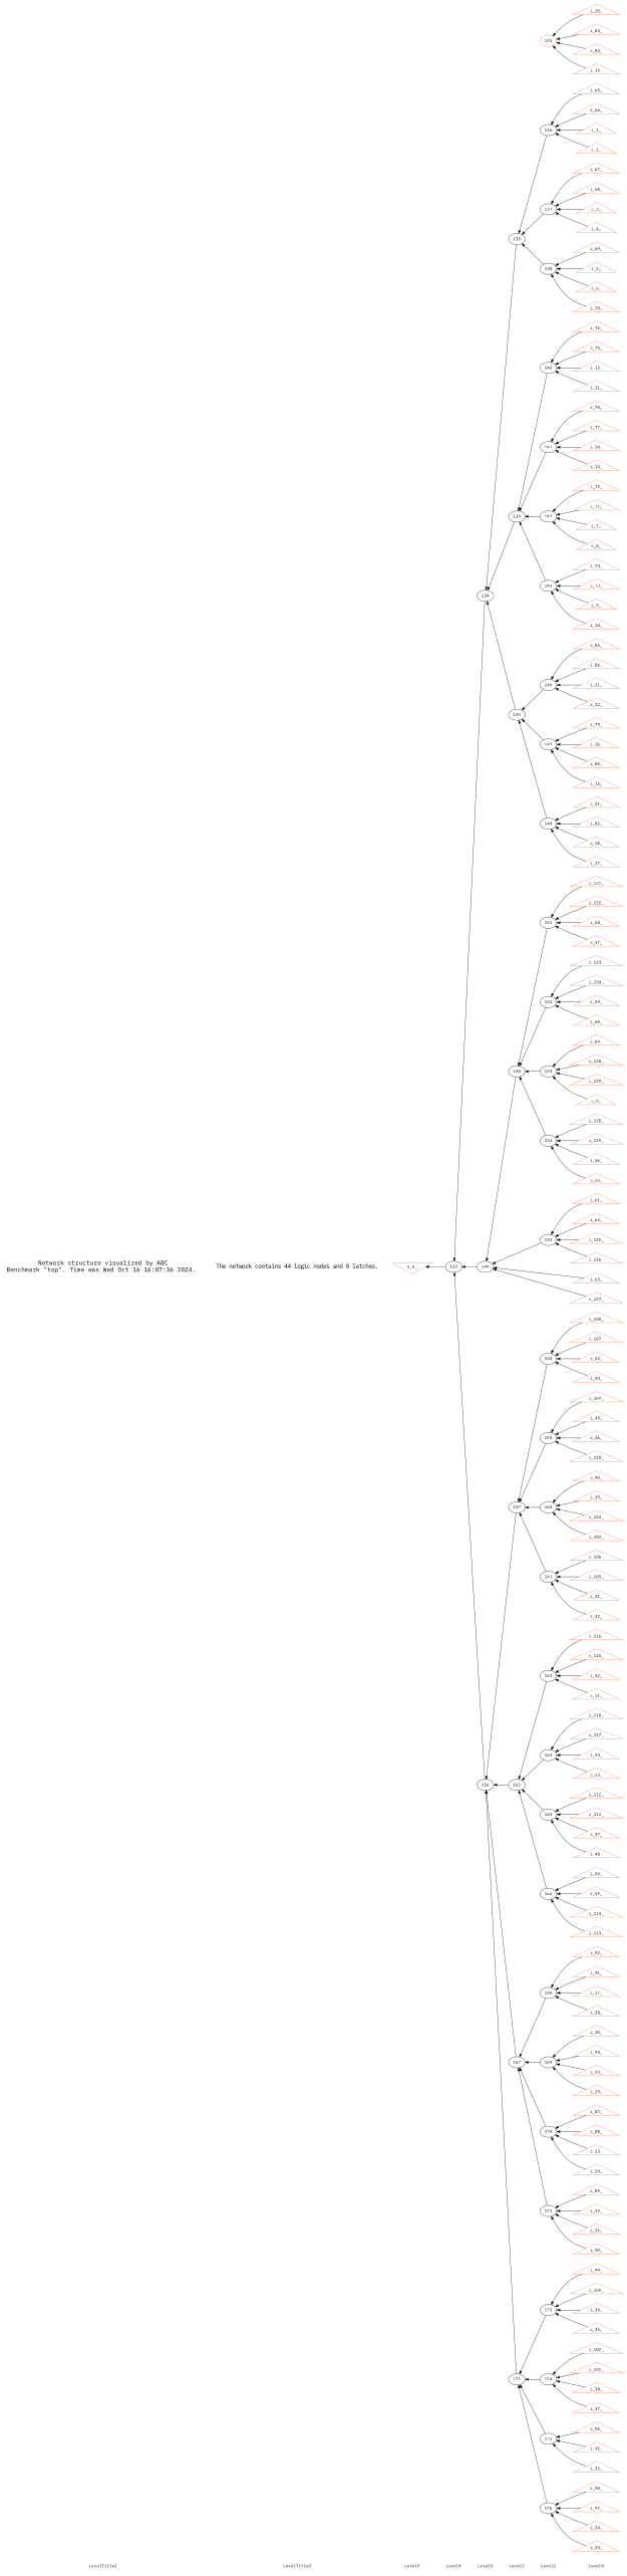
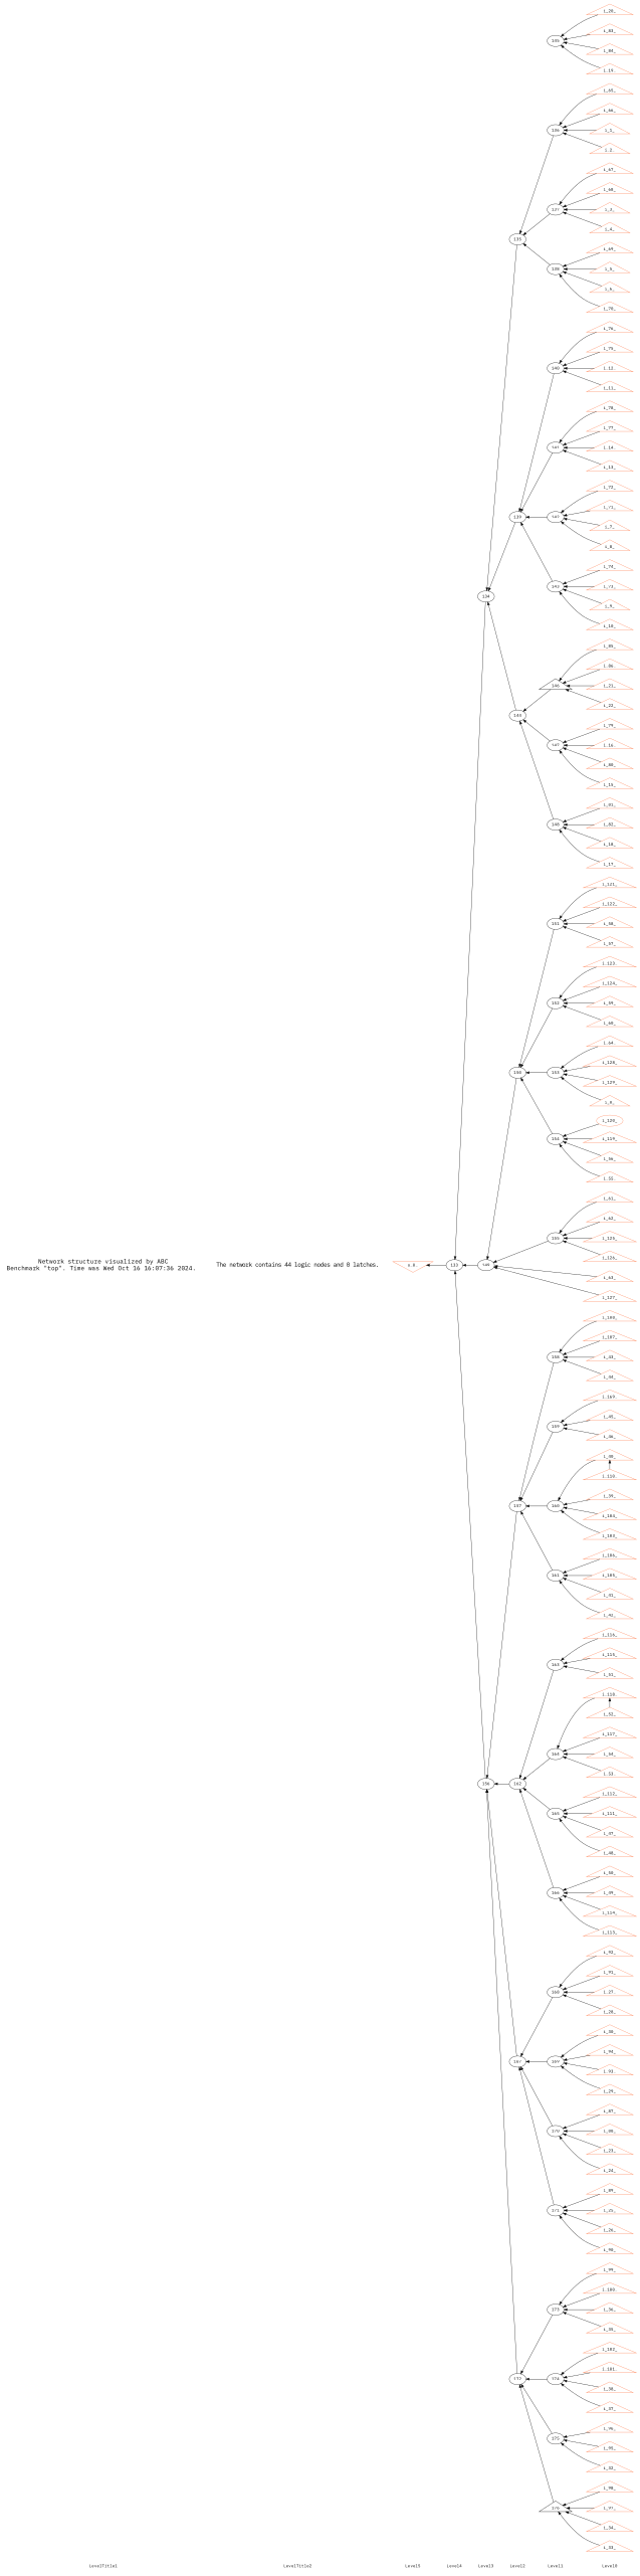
  digraph {
    fontname="IBM Plex Mono"
    rankdir=LR
    node [fontname="IBM Plex Mono" shape=triangle color=coral fillcolor=coral]
    edge [dir=back fontname="IBM Plex Mono" style=solid]
    LevelTitle1 [shape=plaintext color="" fillcolor=""]
    LevelTitle2 [shape=plaintext color="" fillcolor=""]
    Level5 [shape=plaintext color="" fillcolor=""]
    Level4 [shape=plaintext color="" fillcolor=""]
    Level3 [shape=plaintext color="" fillcolor=""]
    Level2 [shape=plaintext color="" fillcolor=""]
    Level1 [shape=plaintext color="" fillcolor=""]
    Level0 [shape=plaintext color="" fillcolor=""]
    n9 [fontsize=20 label="Network structure visualized by ABC\nBenchmark \"top\". Time was Wed Oct 16 16:07:36 2024. " shape=plaintext color="" fillcolor=""]
    n10 [fontsize=18 label="The network contains 44 logic nodes and 0 latches.\n" shape=plaintext color="" fillcolor=""]
    n11 [label=o_0_ shape=invtriangle]
    n12 [label="133\n" shape=ellipse color="" fillcolor=""]
    n13 [label="134\n" shape=ellipse color="" fillcolor=""]
    n14 [label="149\n" shape=ellipse color="" fillcolor=""]
    n15 [label="156\n" shape=ellipse color="" fillcolor=""]
    n16 [label="135\n" shape=ellipse color="" fillcolor=""]
    n17 [label="139\n" shape=ellipse color="" fillcolor=""]
    n18 [label="144\n" shape=ellipse color="" fillcolor=""]
    n19 [label="150\n" shape=ellipse color="" fillcolor=""]
    n20 [label="157\n" shape=ellipse color="" fillcolor=""]
    n21 [label="162\n" shape=ellipse color="" fillcolor=""]
    n22 [label="167\n" shape=ellipse color="" fillcolor=""]
    n23 [label="172\n" shape=ellipse color="" fillcolor=""]
    n24 [label="136\n" shape=ellipse color="" fillcolor=""]
    n25 [label="137\n" shape=ellipse color="" fillcolor=""]
    n26 [label="138\n" shape=ellipse color="" fillcolor=""]
    n27 [label="140\n" shape=ellipse color="" fillcolor=""]
    n28 [label="141\n" shape=ellipse color="" fillcolor=""]
    n29 [label="142\n" shape=ellipse color="" fillcolor=""]
    n30 [label="143\n" shape=ellipse color="" fillcolor=""]
-   n31 [label="145\n" shape=ellipse fillcolor=""]
-   n32 [label="146\n" shape=ellipse color="" fillcolor=""]
+   n31 [label="145\n" shape=ellipse color="" fillcolor=""]
+   n32 [label="146\n" color="" fillcolor=""]
    n33 [label="147\n" shape=ellipse color="" fillcolor=""]
    n34 [label="148\n" shape=ellipse color="" fillcolor=""]
    n35 [label="151\n" shape=ellipse color="" fillcolor=""]
    n36 [label="152\n" shape=ellipse color="" fillcolor=""]
    n37 [label="153\n" shape=ellipse color="" fillcolor=""]
    n38 [label="154\n" shape=ellipse color="" fillcolor=""]
    n39 [label="155\n" shape=ellipse color="" fillcolor=""]
    n40 [label="158\n" shape=ellipse color="" fillcolor=""]
    n41 [label="159\n" shape=ellipse color="" fillcolor=""]
    n42 [label="160\n" shape=ellipse color="" fillcolor=""]
    n43 [label="161\n" shape=ellipse color="" fillcolor=""]
    n44 [label="163\n" shape=ellipse color="" fillcolor=""]
    n45 [label="164\n" shape=ellipse color="" fillcolor=""]
    n46 [label="165\n" shape=ellipse color="" fillcolor=""]
    n47 [label="166\n" shape=ellipse color="" fillcolor=""]
    n48 [label="168\n" shape=ellipse color="" fillcolor=""]
    n49 [label="169\n" shape=ellipse color="" fillcolor=""]
    n50 [label="170\n" shape=ellipse color="" fillcolor=""]
    n51 [label="171\n" shape=ellipse color="" fillcolor=""]
    n52 [label="173\n" shape=ellipse color="" fillcolor=""]
    n53 [label="174\n" shape=ellipse color="" fillcolor=""]
    n54 [label="175\n" shape=ellipse color="" fillcolor=""]
-   n55 [label="176\n" shape=ellipse color="" fillcolor=""]
+   n55 [label="176\n" color="" fillcolor=""]
    n56 [label=i_89_]
    n57 [label=i_76_]
    n58 [label=i_63_]
    n59 [label=i_50_]
    n60 [label=i_75_]
    n61 [label=i_64_]
    n62 [label=i_78_]
    n63 [label=i_61_]
    n64 [label=i_99_]
    n65 [label=i_77_]
    n66 [label=i_62_]
    n67 [label=i_40_]
-   n68 [label=i_120_]
+   n68 [label=i_120_ shape=ellipse]
    n69 [label=i_72_]
    n70 [label=i_67_]
    n71 [label=i_121_]
    n72 [label=i_71_]
    n73 [label=i_68_]
    n74 [label=i_122_]
    n75 [label=i_74_]
    n76 [label=i_65_]
    n77 [label=i_30_]
    n78 [label=i_123_]
    n79 [label=i_73_]
    n80 [label=i_66_]
    n81 [label=i_124_]
    n82 [label=i_94_]
    n83 [label=i_81_]
    n84 [label=i_125_]
    n85 [label=i_93_]
    n86 [label=i_82_]
    n87 [label=i_20_]
    n88 [label=i_126_]
    n89 [label=i_92_]
    n90 [label=i_83_]
    n91 [label=i_69_]
    n92 [label=i_9_]
    n93 [label=i_127_]
    n94 [label=i_91_]
    n95 [label=i_84_]
    n96 [label=i_128_]
    n97 [label=i_98_]
    n98 [label=i_85_]
    n99 [label=i_10_]
    n100 [label=i_7_]
    n101 [label=i_129_]
    n102 [label=i_97_]
    n103 [label=i_86_]
    n104 [label=i_79_]
    n105 [label=i_8_]
    n106 [label=i_96_]
    n107 [label=i_87_]
    n108 [label=i_5_]
    n109 [label=i_95_]
    n110 [label=i_88_]
    n111 [label=i_6_]
    n112 [label=i_27_]
    n113 [label=i_14_]
    n114 [label=i_3_]
    n115 [label=i_39_]
    n116 [label=i_28_]
    n117 [label=i_13_]
    n118 [label=i_4_]
    n119 [label=i_119_]
    n120 [label=i_108_]
    n121 [label=i_25_]
    n122 [label=i_12_]
    n123 [label=i_1_]
    n124 [label=i_118_]
    n125 [label=i_169_]
    n126 [label=i_26_]
    n127 [label=i_11_]
    n128 [label=i_2_]
    n129 [label=i_117_]
    n130 [label=i_106_]
    n131 [label=i_90_]
    n132 [label=i_49_]
    n133 [label=i_23_]
    n134 [label=i_18_]
    n135 [label=i_116_]
    n136 [label=i_107_]
    n137 [label=i_24_]
    n138 [label=i_17_]
    n139 [label=i_0_]
    n140 [label=i_115_]
    n141 [label=i_104_]
    n142 [label=i_21_]
    n143 [label=i_16_]
    n144 [label=i_114_]
    n145 [label=i_105_]
    n146 [label=i_80_]
    n147 [label=i_59_]
    n148 [label=i_22_]
    n149 [label=i_15_]
    n150 [label=i_113_]
    n151 [label=i_102_]
    n152 [label=i_58_]
    n153 [label=i_45_]
    n154 [label=i_32_]
    n155 [label=i_112_]
    n156 [label=i_103_]
    n157 [label=i_57_]
    n158 [label=i_46_]
    n159 [label=i_111_]
    n160 [label=i_100_]
    n161 [label=i_70_]
    n162 [label=i_56_]
    n163 [label=i_47_]
    n164 [label=i_34_]
    n165 [label=i_110_]
    n166 [label=i_101_]
    n167 [label=i_55_]
    n168 [label=i_48_]
    n169 [label=i_33_]
    n170 [label=i_19_]
    n171 [label=i_54_]
    n172 [label=i_41_]
    n173 [label=i_36_]
    n174 [label=i_60_]
    n175 [label=i_53_]
    n176 [label=i_42_]
    n177 [label=i_35_]
    n178 [label=i_52_]
    n179 [label=i_43_]
    n180 [label=i_38_]
    n181 [label=i_29_]
    n182 [label=i_51_]
    n183 [label=i_44_]
    n184 [label=i_37_]
    subgraph sub_1 {
      LevelTitle1
      LevelTitle2
      Level5
      Level4
      Level3
      Level2
      Level1
      Level0
    }
    subgraph sub_2 {
      rank=same
      LevelTitle1
      n9
    }
    subgraph sub_3 {
      rank=same
      LevelTitle2
      n10
    }
    subgraph sub_4 {
      rank=same
      Level5
      n11
    }
    subgraph sub_5 {
      rank=same
      Level4
      n12
    }
    subgraph sub_6 {
      rank=same
      Level3
      n13
      n14
      n15
    }
    subgraph sub_7 {
      rank=same
      Level2
      n16
      n17
      n18
      n19
      n20
      n21
      n22
      n23
    }
    subgraph sub_8 {
      rank=same
      Level1
      n24
      n25
      n26
      n27
      n28
      n29
      n30
      n31
      n32
      n33
      n34
      n35
      n36
      n37
      n38
      n39
      n40
      n41
      n42
      n43
      n44
      n45
      n46
      n47
      n48
      n49
      n50
      n51
      n52
      n53
      n54
      n55
    }
    subgraph sub_9 {
      rank=same
      Level0
      n56
      n57
      n58
      n59
      n60
      n61
      n62
      n63
      n64
      n65
      n66
      n67
      n68
      n69
      n70
      n71
      n72
      n73
      n74
      n75
      n76
      n77
      n78
      n79
      n80
      n81
      n82
      n83
      n84
      n85
      n86
      n87
      n88
      n89
      n90
      n91
      n92
      n93
      n94
      n95
      n96
      n97
      n98
      n99
      n100
      n101
      n102
      n103
      n104
      n105
      n106
      n107
      n108
      n109
      n110
      n111
      n112
      n113
      n114
      n115
      n116
      n117
      n118
      n119
      n120
      n121
      n122
      n123
      n124
      n125
      n126
      n127
      n128
      n129
      n130
      n131
      n132
      n133
      n134
      n135
      n136
      n137
      n138
      n139
      n140
      n141
      n142
      n143
      n144
      n145
      n146
      n147
      n148
      n149
      n150
      n151
      n152
      n153
      n154
      n155
      n156
      n157
      n158
      n159
      n160
      n161
      n162
      n163
      n164
      n165
      n166
      n167
      n168
      n169
      n170
      n171
      n172
      n173
      n174
      n175
      n176
      n177
      n178
      n179
      n180
      n181
      n182
      n183
      n184
    }
    LevelTitle1 -> LevelTitle2 [style=invis]
    LevelTitle2 -> Level5 [style=invis]
    Level5 -> Level4 [style=invis]
    Level4 -> Level3 [style=invis]
    Level3 -> Level2 [style=invis]
    Level2 -> Level1 [style=invis]
    Level1 -> Level0 [style=invis]
    n9 -> n10 [style=invis]
    n10 -> n11 [style=invis]
    n11 -> n12
    n12 -> n13
    n12 -> n14
    n12 -> n15
    n13 -> n16
    n13 -> n17
    n13 -> n18
    n14 -> n19
    n14 -> n39
    n14 -> n58
    n14 -> n93
    n15 -> n20
    n15 -> n21
    n15 -> n22
    n15 -> n23
    n16 -> n24
    n16 -> n25
    n16 -> n26
    n17 -> n27
    n17 -> n28
    n17 -> n29
    n17 -> n30
    n18 -> n32
    n18 -> n33
    n18 -> n34
    n19 -> n35
    n19 -> n36
    n19 -> n37
    n19 -> n38
    n20 -> n40
    n20 -> n41
    n20 -> n42
    n20 -> n43
    n21 -> n44
    n21 -> n45
    n21 -> n46
    n21 -> n47
    n22 -> n48
    n22 -> n49
    n22 -> n50
    n22 -> n51
    n23 -> n52
    n23 -> n53
    n23 -> n54
    n23 -> n55
    n24 -> n76
    n24 -> n80
    n24 -> n123
    n24 -> n128
    n25 -> n70
    n25 -> n73
    n25 -> n114
    n25 -> n118
    n26 -> n91
    n26 -> n108
    n26 -> n111
    n26 -> n161
    n27 -> n57
    n27 -> n60
    n27 -> n122
    n27 -> n127
    n28 -> n62
    n28 -> n65
    n28 -> n113
    n28 -> n117
    n29 -> n69
    n29 -> n72
    n29 -> n100
    n29 -> n105
    n30 -> n75
    n30 -> n79
    n30 -> n92
    n30 -> n99
    n31 -> n87
    n31 -> n90
    n31 -> n95
    n31 -> n170
    n32 -> n98
    n32 -> n103
    n32 -> n142
    n32 -> n148
    n33 -> n104
    n33 -> n143
    n33 -> n146
    n33 -> n149
    n34 -> n83
    n34 -> n86
    n34 -> n134
    n34 -> n138
    n35 -> n71
    n35 -> n74
    n35 -> n152
    n35 -> n157
    n36 -> n78
    n36 -> n81
    n36 -> n147
    n36 -> n174
    n37 -> n61
    n37 -> n96
    n37 -> n101
    n37 -> n139
    n38 -> n68
    n38 -> n119
    n38 -> n162
    n38 -> n167
    n39 -> n63
    n39 -> n66
    n39 -> n84
    n39 -> n88
    n40 -> n120
    n40 -> n136
    n40 -> n179
    n40 -> n183
    n41 -> n125
    n41 -> n153
    n41 -> n158
-   n41 -> n165
+   n67 -> n165
    n42 -> n67
    n42 -> n115
    n42 -> n141
    n42 -> n156
    n43 -> n130
    n43 -> n145
    n43 -> n172
    n43 -> n176
    n44 -> n135
    n44 -> n140
-   n44 -> n178
+   n124 -> n178
    n44 -> n182
    n45 -> n124
    n45 -> n129
    n45 -> n171
    n45 -> n175
    n46 -> n155
    n46 -> n159
    n46 -> n163
    n46 -> n168
    n47 -> n59
    n47 -> n132
    n47 -> n144
    n47 -> n150
    n48 -> n89
    n48 -> n94
    n48 -> n112
    n48 -> n116
    n49 -> n77
    n49 -> n82
    n49 -> n85
    n49 -> n181
    n50 -> n107
    n50 -> n110
    n50 -> n133
    n50 -> n137
    n51 -> n56
    n51 -> n121
    n51 -> n126
    n51 -> n131
    n52 -> n64
    n52 -> n160
    n52 -> n173
    n52 -> n177
    n53 -> n151
    n53 -> n166
    n53 -> n180
    n53 -> n184
    n54 -> n106
    n54 -> n109
    n54 -> n154
    n55 -> n97
    n55 -> n102
    n55 -> n164
    n55 -> n169
  }
